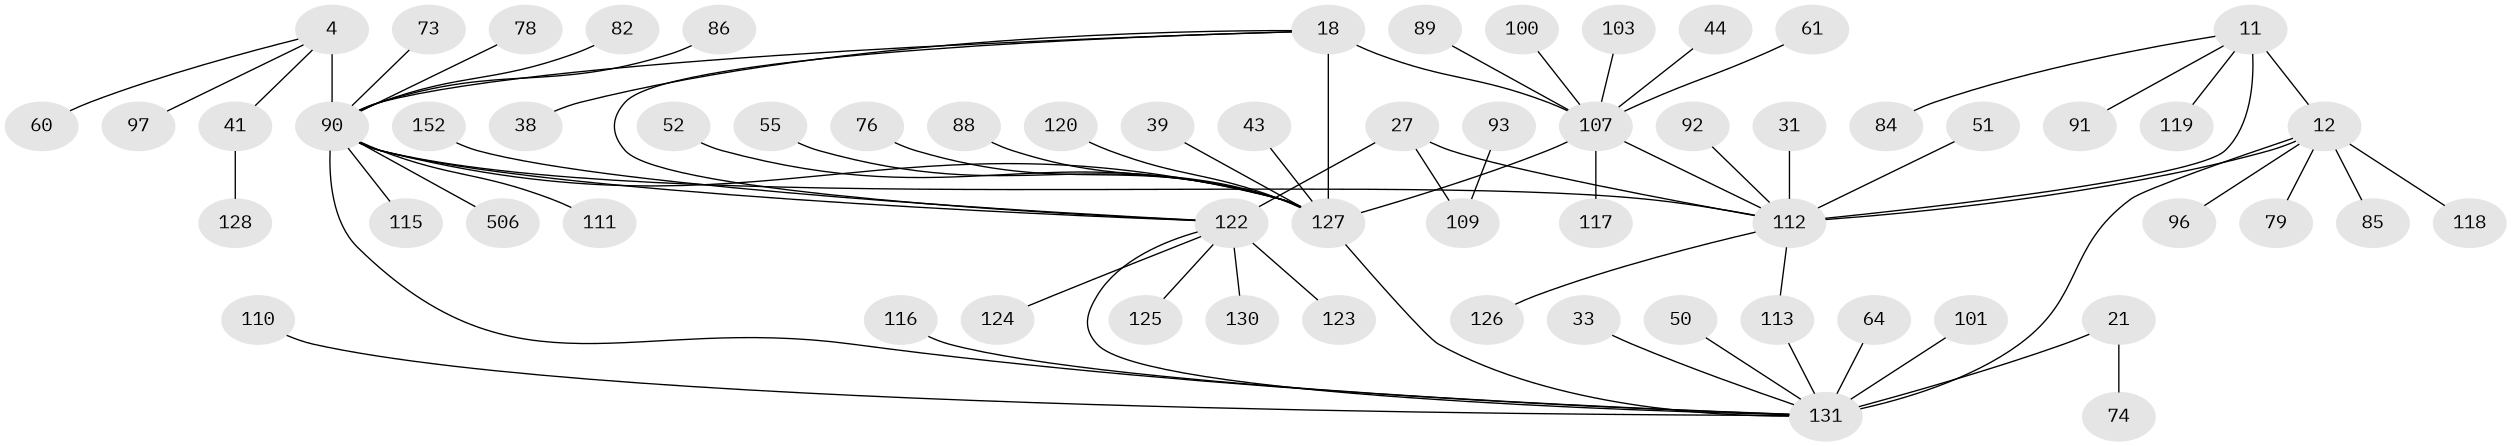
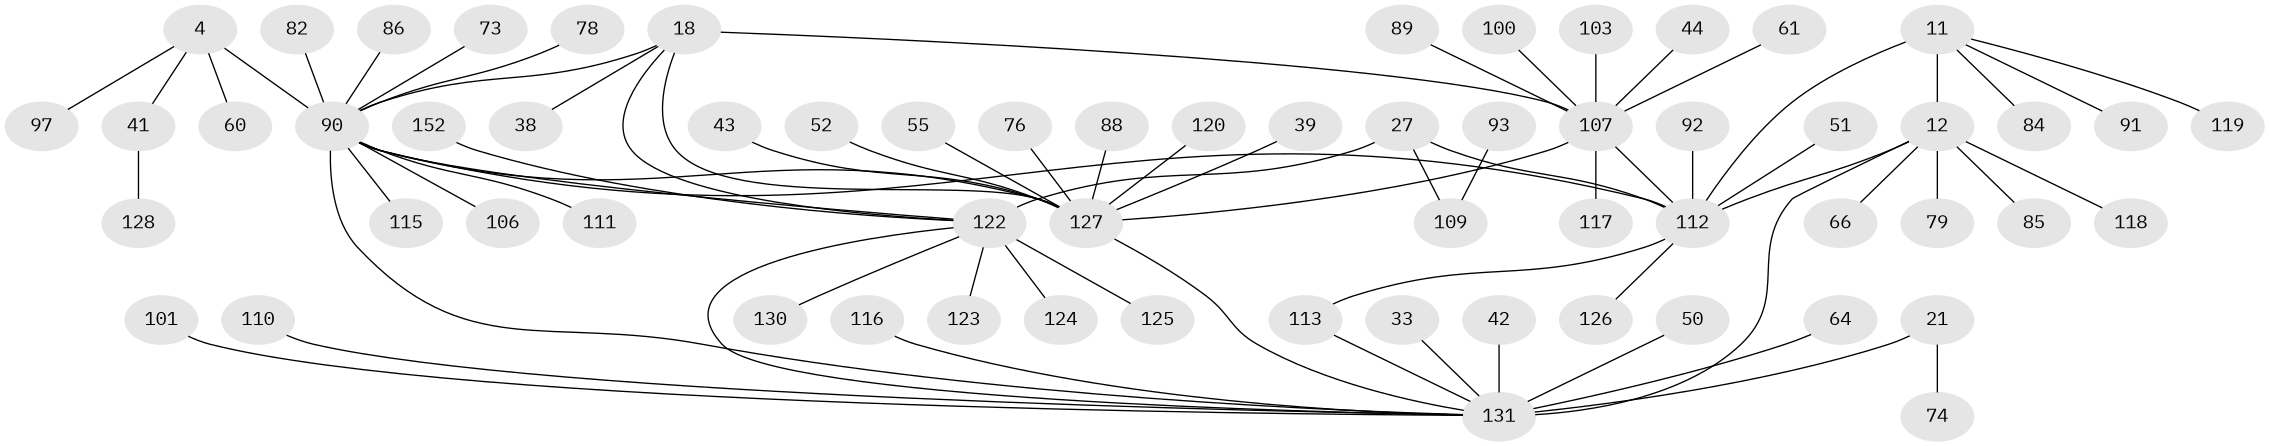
  graph {
    fontname="IBM Plex Mono"
    node [color=gray90 fontname="IBM Plex Mono" style=filled]
    edge [fontname="IBM Plex Mono"]
    4 [super="+1"]
    41
    60
    90 [super="+70"]
    97
    128 [super="+77"]
    112 [super="+10"]
    131 [super="+32+129"]
    122 [super="+96+80+83+56+57+63+69+87+95"]
    127 [super="+113+121"]
-   106 [label=506]
+   106
    111
    115
    11 [super="+7"]
    12 [super="+8"]
    84
    91
    119
-   66 [label=96]
+   66
    79
    85
    118 [super="+98"]
    n23 [label=113 super="+94"]
    126
    18 [super="+15"]
    38
    107 [super="+75+81+14+59+34"]
    117
    123 [super="+99"]
    124
    125
    130
    21 [super="+19"]
    74
    27 [super="+26"]
    109
-   31
    33
    39
+   42
    43
    44
    50
    51 [super="+45"]
    52
    55
    61
    64
    73
    76
    78
    82
    86 [super="+35"]
    88
    89
    92
    93 [super="+40"]
    100
    101
    n60 [label=152]
    103
    110
    116
    120
    4 -- 41
    4 -- 60
    4 -- 90 [weight=8]
    4 -- 97
    41 -- 128
    90 -- 112 [weight=2]
    90 -- 131 [weight=2]
    90 -- 122 [weight=2]
    90 -- 127 [weight=3]
    90 -- 106
    90 -- 111
    90 -- 115
    112 -- n23
    112 -- 126
    122 -- 131 [weight=2]
    122 -- 123
    122 -- 124
    122 -- 125
    122 -- 130
    127 -- 131 [weight=3]
    11 -- 112 [weight=4]
    11 -- 12 [weight=4]
    11 -- 84
    11 -- 91
    11 -- 119
    12 -- 112 [weight=4]
    12 -- 131 [weight=2]
    12 -- 66
    12 -- 79
    12 -- 85
    12 -- 118
    n23 -- 131
    18 -- 90 [weight=2]
    18 -- 122 [weight=2]
    18 -- 127 [weight=4]
    18 -- 38
    18 -- 107 [weight=4]
    107 -- 112 [weight=3]
    107 -- 127 [weight=4]
    107 -- 117
    21 -- 131 [weight=8]
    21 -- 74
    27 -- 112
    27 -- 122 [weight=8]
    27 -- 109
-   31 -- 112
    33 -- 131
    39 -- 127
+   42 -- 131
    43 -- 127
    44 -- 107
    50 -- 131
    51 -- 112
    52 -- 127
    55 -- 127
    61 -- 107
    64 -- 131
    73 -- 90
    76 -- 127
    78 -- 90
    82 -- 90
    86 -- 90
    88 -- 127
    89 -- 107
    92 -- 112
    93 -- 109
    100 -- 107
    101 -- 131
    n60 -- 122
    103 -- 107
    110 -- 131
    116 -- 131
    120 -- 127
  }
